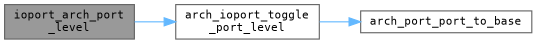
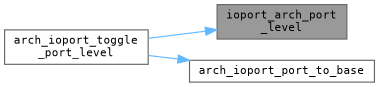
  digraph {
    fontname="DejaVu Sans Mono"
    rankdir=LR
    node [color=grey40 fillcolor=white fontname="DejaVu Sans Mono" fontsize=10 shape=box style=filled]
    edge [color=steelblue1 fontname="DejaVu Sans Mono" fontsize=10 labelfontname=FreeSans labelfontsize=10 style=solid]
    n1 [color=gray40 fillcolor=grey60 fontcolor=black height=0.2 label="ioport_arch_port\l_level" width=0.4]
    n2 [height=0.2 label="arch_ioport_toggle\l_port_level" width=0.4]
-   n3 [height=0.2 label=arch_port_port_to_base width=0.4]
-   n1 -> n2
+   n3 [height=0.2 label=arch_ioport_port_to_base width=0.4]
+   n2 -> n1
    n2 -> n3
  }
